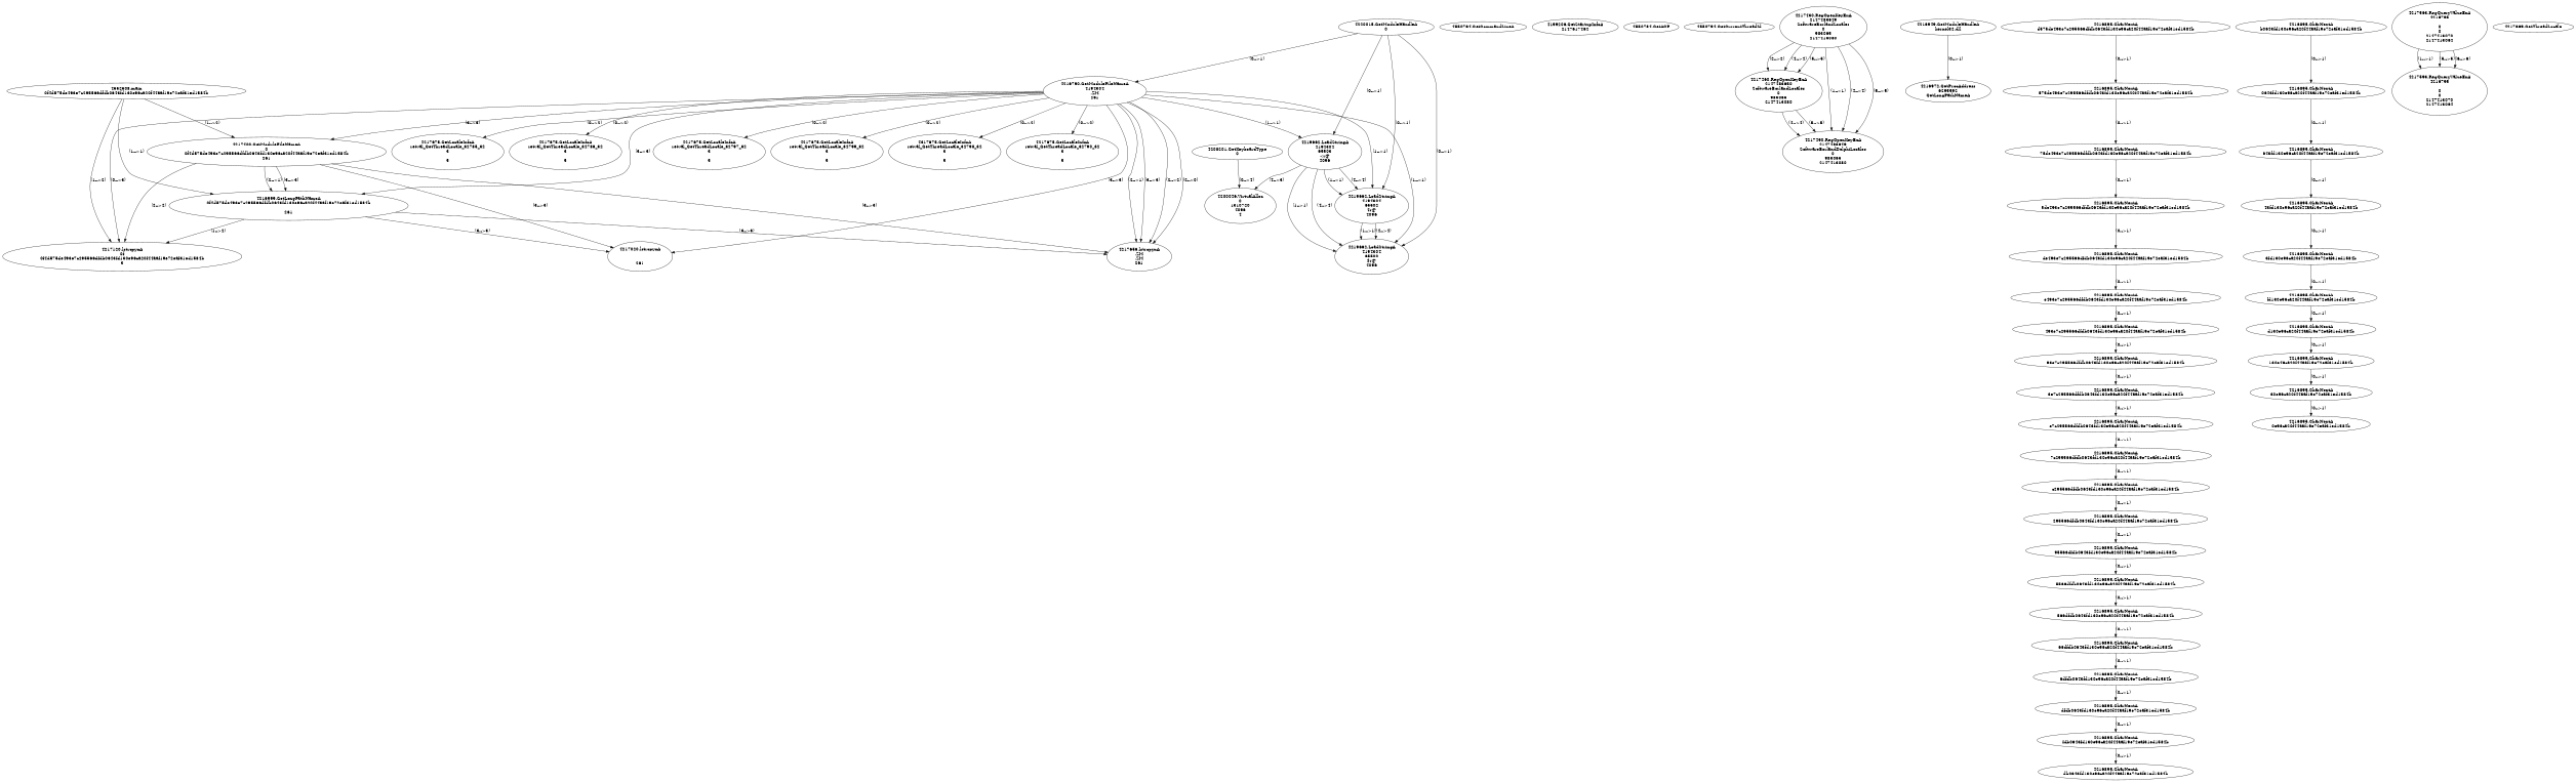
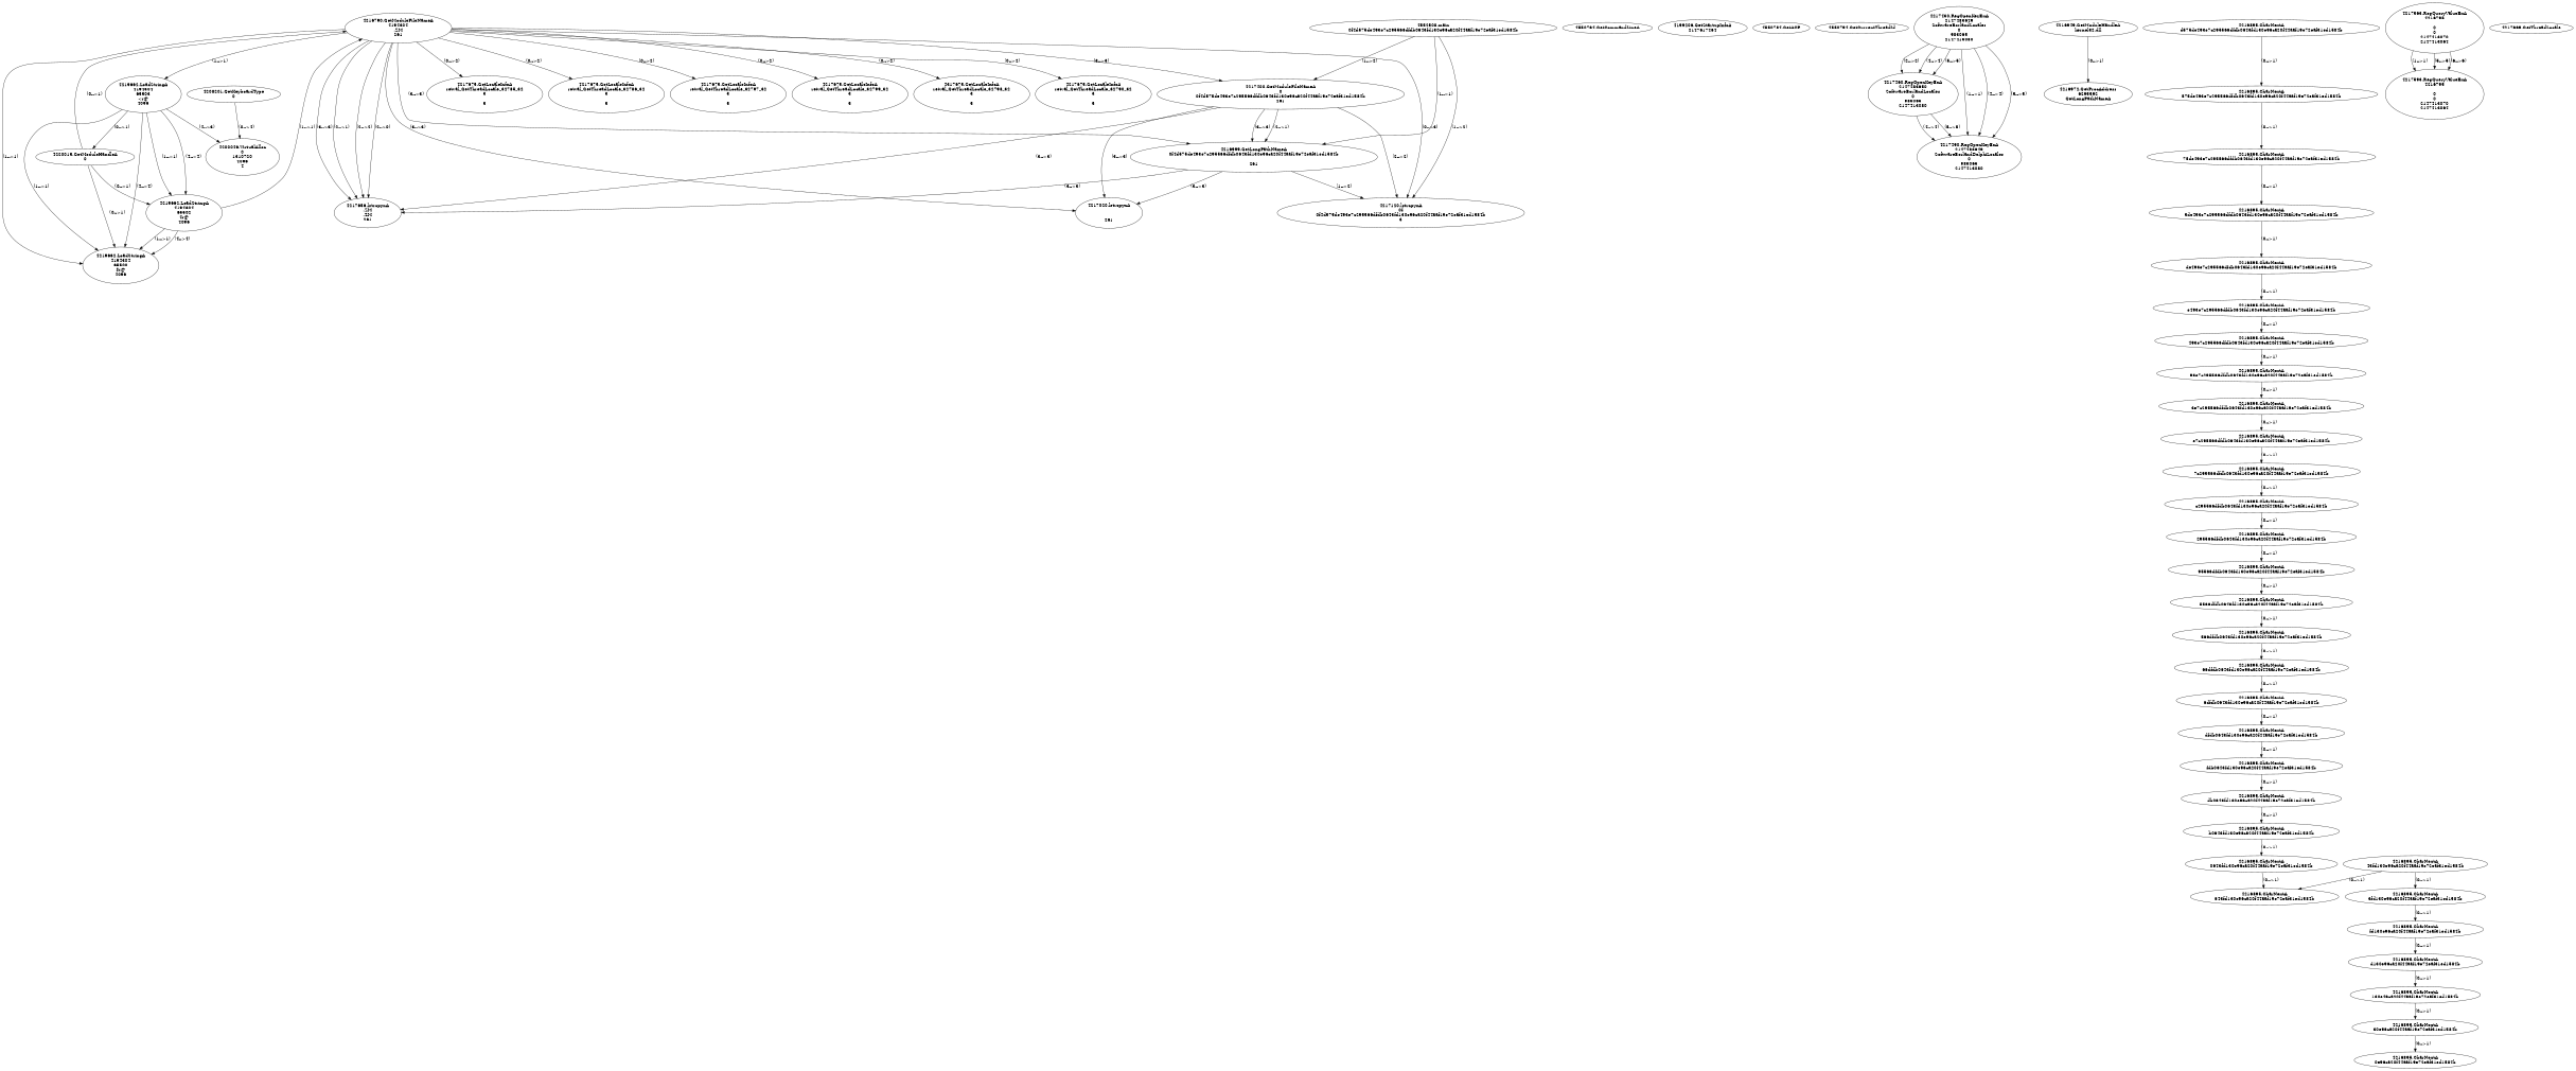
  digraph {
    n1 [label="4552508.main\n0f4d575de493e7c295566dfdb0643fd130e96ca20f44aaf19e72eaf31ed1584b"]
    n2 [label="4217400.GetModuleFileNameA\n0\n0f4d575de493e7c295566dfdb0643fd130e96ca20f44aaf19e72eaf31ed1584b\n261"]
    n3 [label="4216999.GetLongPathNameA\n0f4d575de493e7c295566dfdb0643fd130e96ca20f44aaf19e72eaf31ed1584b\n\n261"]
    n4 [label="4217120.lstrcpynA\n0f\n0f4d575de493e7c295566dfdb0643fd130e96ca20f44aaf19e72eaf31ed1584b\n3"]
    n5 [label="4217020.lstrcpynA\n\n\n261"]
    n6 [label="4217656.lstrcpynA\n.ZM\n.ZM\n261"]
    n7 [label="4220015.GetModuleHandleA\n0"]
    n8 [label="4216790.GetModuleFileNameA\n4194304\n.ZM\n261"]
    n9 [label="4219662.LoadStringA\n4194304\n65503\n<r@\n4096"]
    n10 [label="4219662.LoadStringA\n4194304\n65502\n4r@\n4096"]
    n11 [label="4219662.LoadStringA\n4194304\n65500\n$r@\n4096"]
    n12 [label="4217675.GetLocaleInfoA\nretval_GetThreadLocale_32785_32\n3\n\n5"]
    n13 [label="4217675.GetLocaleInfoA\nretval_GetThreadLocale_32786_32\n3\n\n5"]
    n14 [label="4217675.GetLocaleInfoA\nretval_GetThreadLocale_32797_32\n3\n\n5"]
    n15 [label="4217675.GetLocaleInfoA\nretval_GetThreadLocale_32799_32\n3\n\n5"]
    n16 [label="4317675.GetLocaleInfoA\nretval_GetThreadLocale_32798_32\n3\n\n5"]
    n17 [label="4217675.GetLocaleInfoA\nretval_GetThreadLocale_32790_32\n3\n\n5"]
    n18 [label="4200046.VirtualAlloc\n0\n1310720\n4096\n4"]
    n19 [label="4208201.GetKeyboardType\n0"]
    n20 [label="4550764.GetCommandLineA\n"]
    n21 [label="4199206.GetStartupInfoA\n2147617464"]
    n22 [label="4550784.GetACP\n"]
    n23 [label="4550794.GetCurrentThreadId\n"]
    n24 [label="4217430.RegOpenKeyExA\n2147483649\nSoftware\Borland\Locales\n0\n983065\n2147413080"]
    n25 [label="4217460.RegOpenKeyExA\n2147483650\nSoftware\Borland\Locales\n0\n983065\n2147413080"]
    n26 [label="4217490.RegOpenKeyExA\n2147483649\nSoftware\Borland\Delphi\Locales\n0\n983065\n2147413080"]
    n27 [label="4216949.GetModuleHandleA\nkernel32.dll"]
    n28 [label="4216972.GetProcAddress\n6295592\nGetLongPathNameA"]
    n29 [label="4216895.CharNextA\nd575de493e7c295566dfdb0643fd130e96ca20f44aaf19e72eaf31ed1584b"]
    n30 [label="4216895.CharNextA\n575de493e7c295566dfdb0643fd130e96ca20f44aaf19e72eaf31ed1584b"]
    n31 [label="4216895.CharNextA\n75de493e7c295566dfdb0643fd130e96ca20f44aaf19e72eaf31ed1584b"]
    n32 [label="4216895.CharNextA\n5de493e7c295566dfdb0643fd130e96ca20f44aaf19e72eaf31ed1584b"]
    n33 [label="4216895.CharNextA\nde493e7c295566dfdb0643fd130e96ca20f44aaf19e72eaf31ed1584b"]
    n34 [label="4216895.CharNextA\ne493e7c295566dfdb0643fd130e96ca20f44aaf19e72eaf31ed1584b"]
    n35 [label="4216895.CharNextA\n493e7c295566dfdb0643fd130e96ca20f44aaf19e72eaf31ed1584b"]
    n36 [label="4216895.CharNextA\n93e7c295566dfdb0643fd130e96ca20f44aaf19e72eaf31ed1584b"]
    n37 [label="4216895.CharNextA\n3e7c295566dfdb0643fd130e96ca20f44aaf19e72eaf31ed1584b"]
    n38 [label="4216895.CharNextA\ne7c295566dfdb0643fd130e96ca20f44aaf19e72eaf31ed1584b"]
    n39 [label="4216895.CharNextA\n7c295566dfdb0643fd130e96ca20f44aaf19e72eaf31ed1584b"]
    n40 [label="4216895.CharNextA\nc295566dfdb0643fd130e96ca20f44aaf19e72eaf31ed1584b"]
    n41 [label="4216895.CharNextA\n295566dfdb0643fd130e96ca20f44aaf19e72eaf31ed1584b"]
    n42 [label="4216895.CharNextA\n95566dfdb0643fd130e96ca20f44aaf19e72eaf31ed1584b"]
    n43 [label="4216895.CharNextA\n5566dfdb0643fd130e96ca20f44aaf19e72eaf31ed1584b"]
    n44 [label="4216895.CharNextA\n566dfdb0643fd130e96ca20f44aaf19e72eaf31ed1584b"]
    n45 [label="4216895.CharNextA\n66dfdb0643fd130e96ca20f44aaf19e72eaf31ed1584b"]
    n46 [label="4216895.CharNextA\n6dfdb0643fd130e96ca20f44aaf19e72eaf31ed1584b"]
    n47 [label="4216895.CharNextA\ndfdb0643fd130e96ca20f44aaf19e72eaf31ed1584b"]
    n48 [label="4216895.CharNextA\nfdb0643fd130e96ca20f44aaf19e72eaf31ed1584b"]
    n49 [label="4216895.CharNextA\ndb0643fd130e96ca20f44aaf19e72eaf31ed1584b"]
    n50 [label="4216895.CharNextA\nb0643fd130e96ca20f44aaf19e72eaf31ed1584b"]
    n51 [label="4216895.CharNextA\n0643fd130e96ca20f44aaf19e72eaf31ed1584b"]
    n52 [label="4216895.CharNextA\n643fd130e96ca20f44aaf19e72eaf31ed1584b"]
    n53 [label="4216895.CharNextA\n43fd130e96ca20f44aaf19e72eaf31ed1584b"]
    n54 [label="4216895.CharNextA\n3fd130e96ca20f44aaf19e72eaf31ed1584b"]
    n55 [label="4216895.CharNextA\nfd130e96ca20f44aaf19e72eaf31ed1584b"]
    n56 [label="4216895.CharNextA\nd130e96ca20f44aaf19e72eaf31ed1584b"]
    n57 [label="4216895.CharNextA\n130e46ca20f44aaf19e72eaf31ed1584b"]
    n58 [label="4216895.CharNextA\n30e96ca20f44aaf19e72eaf31ed1584b"]
    n59 [label="4216895.CharNextA\n0e96ca20f44aaf19e72eaf31ed1584b"]
    n60 [label="4217563.RegQueryValueExA\n4216795\n\n0\n0\n2147413070\n2147413064"]
    n61 [label="4217593.RegQueryValueExA\n4216795\n\n0\n0\n2147413070\n2147413064"]
    n62 [label="4217669.GetThreadLocale\n"]
    n1 -> n2 [label="(1-->2)"]
    n1 -> n3 [label="(1-->1)"]
    n1 -> n4 [label="(1-->2)"]
    n2 -> n3 [label="(2-->1)"]
    n2 -> n3 [label="(3-->3)"]
    n2 -> n4 [label="(2-->2)"]
    n2 -> n5 [label="(3-->3)"]
    n2 -> n6 [label="(3-->3)"]
    n3 -> n4 [label="(1-->2)"]
    n3 -> n5 [label="(3-->3)"]
    n3 -> n6 [label="(3-->3)"]
    n7 -> n8 [label="(0-->1)"]
-   n7 -> n9 [label="(0-->1)"]
+   n9 -> n7 [label="(0-->1)"]
    n7 -> n10 [label="(0-->1)"]
    n7 -> n11 [label="(0-->1)"]
    n8 -> n2 [label="(3-->3)"]
    n8 -> n3 [label="(3-->3)"]
    n8 -> n4 [label="(0-->3)"]
    n8 -> n5 [label="(3-->3)"]
    n8 -> n6 [label="(2-->1)"]
    n8 -> n6 [label="(2-->2)"]
    n8 -> n6 [label="(3-->3)"]
    n8 -> n6 [label="(2-->0)"]
    n8 -> n9 [label="(1-->1)"]
-   n8 -> n10 [label="(1-->1)"]
+   n10 -> n8 [label="(1-->1)"]
    n8 -> n11 [label="(1-->1)"]
    n8 -> n12 [label="(0-->2)"]
    n8 -> n13 [label="(0-->2)"]
    n8 -> n14 [label="(0-->2)"]
    n8 -> n15 [label="(0-->2)"]
    n8 -> n16 [label="(0-->2)"]
    n8 -> n17 [label="(0-->2)"]
    n9 -> n10 [label="(1-->1)"]
    n9 -> n10 [label="(4-->4)"]
    n9 -> n11 [label="(1-->1)"]
    n9 -> n11 [label="(4-->4)"]
    n9 -> n18 [label="(4-->3)"]
    n10 -> n11 [label="(1-->1)"]
    n10 -> n11 [label="(4-->4)"]
    n19 -> n18 [label="(0-->4)"]
    n24 -> n25 [label="(2-->2)"]
    n24 -> n25 [label="(4-->4)"]
    n24 -> n25 [label="(5-->5)"]
    n24 -> n26 [label="(1-->1)"]
    n24 -> n26 [label="(4-->4)"]
    n24 -> n26 [label="(5-->5)"]
    n25 -> n26 [label="(4-->4)"]
    n25 -> n26 [label="(5-->5)"]
    n27 -> n28 [label="(0-->1)"]
    n29 -> n30 [label="(0-->1)"]
    n30 -> n31 [label="(0-->1)"]
    n31 -> n32 [label="(0-->1)"]
    n32 -> n33 [label="(0-->1)"]
    n33 -> n34 [label="(0-->1)"]
    n34 -> n35 [label="(0-->1)"]
    n35 -> n36 [label="(0-->1)"]
    n36 -> n37 [label="(0-->1)"]
    n37 -> n38 [label="(0-->1)"]
    n38 -> n39 [label="(0-->1)"]
    n39 -> n40 [label="(0-->1)"]
    n40 -> n41 [label="(0-->1)"]
    n41 -> n42 [label="(0-->1)"]
    n42 -> n43 [label="(0-->1)"]
    n43 -> n44 [label="(0-->1)"]
    n44 -> n45 [label="(0-->1)"]
    n45 -> n46 [label="(0-->1)"]
    n46 -> n47 [label="(0-->1)"]
    n47 -> n48 [label="(0-->1)"]
    n48 -> n49 [label="(0-->1)"]
+   n49 -> n50 [label="(0-->1)"]
    n50 -> n51 [label="(0-->1)"]
    n51 -> n52 [label="(0-->1)"]
-   n52 -> n53 [label="(0-->1)"]
+   n53 -> n52 [label="(0-->1)"]
    n53 -> n54 [label="(0-->1)"]
    n54 -> n55 [label="(0-->1)"]
    n55 -> n56 [label="(0-->1)"]
    n56 -> n57 [label="(0-->1)"]
    n57 -> n58 [label="(0-->1)"]
    n58 -> n59 [label="(0-->1)"]
    n60 -> n61 [label="(1-->1)"]
    n60 -> n61 [label="(5-->5)"]
    n60 -> n61 [label="(6-->6)"]
  }
